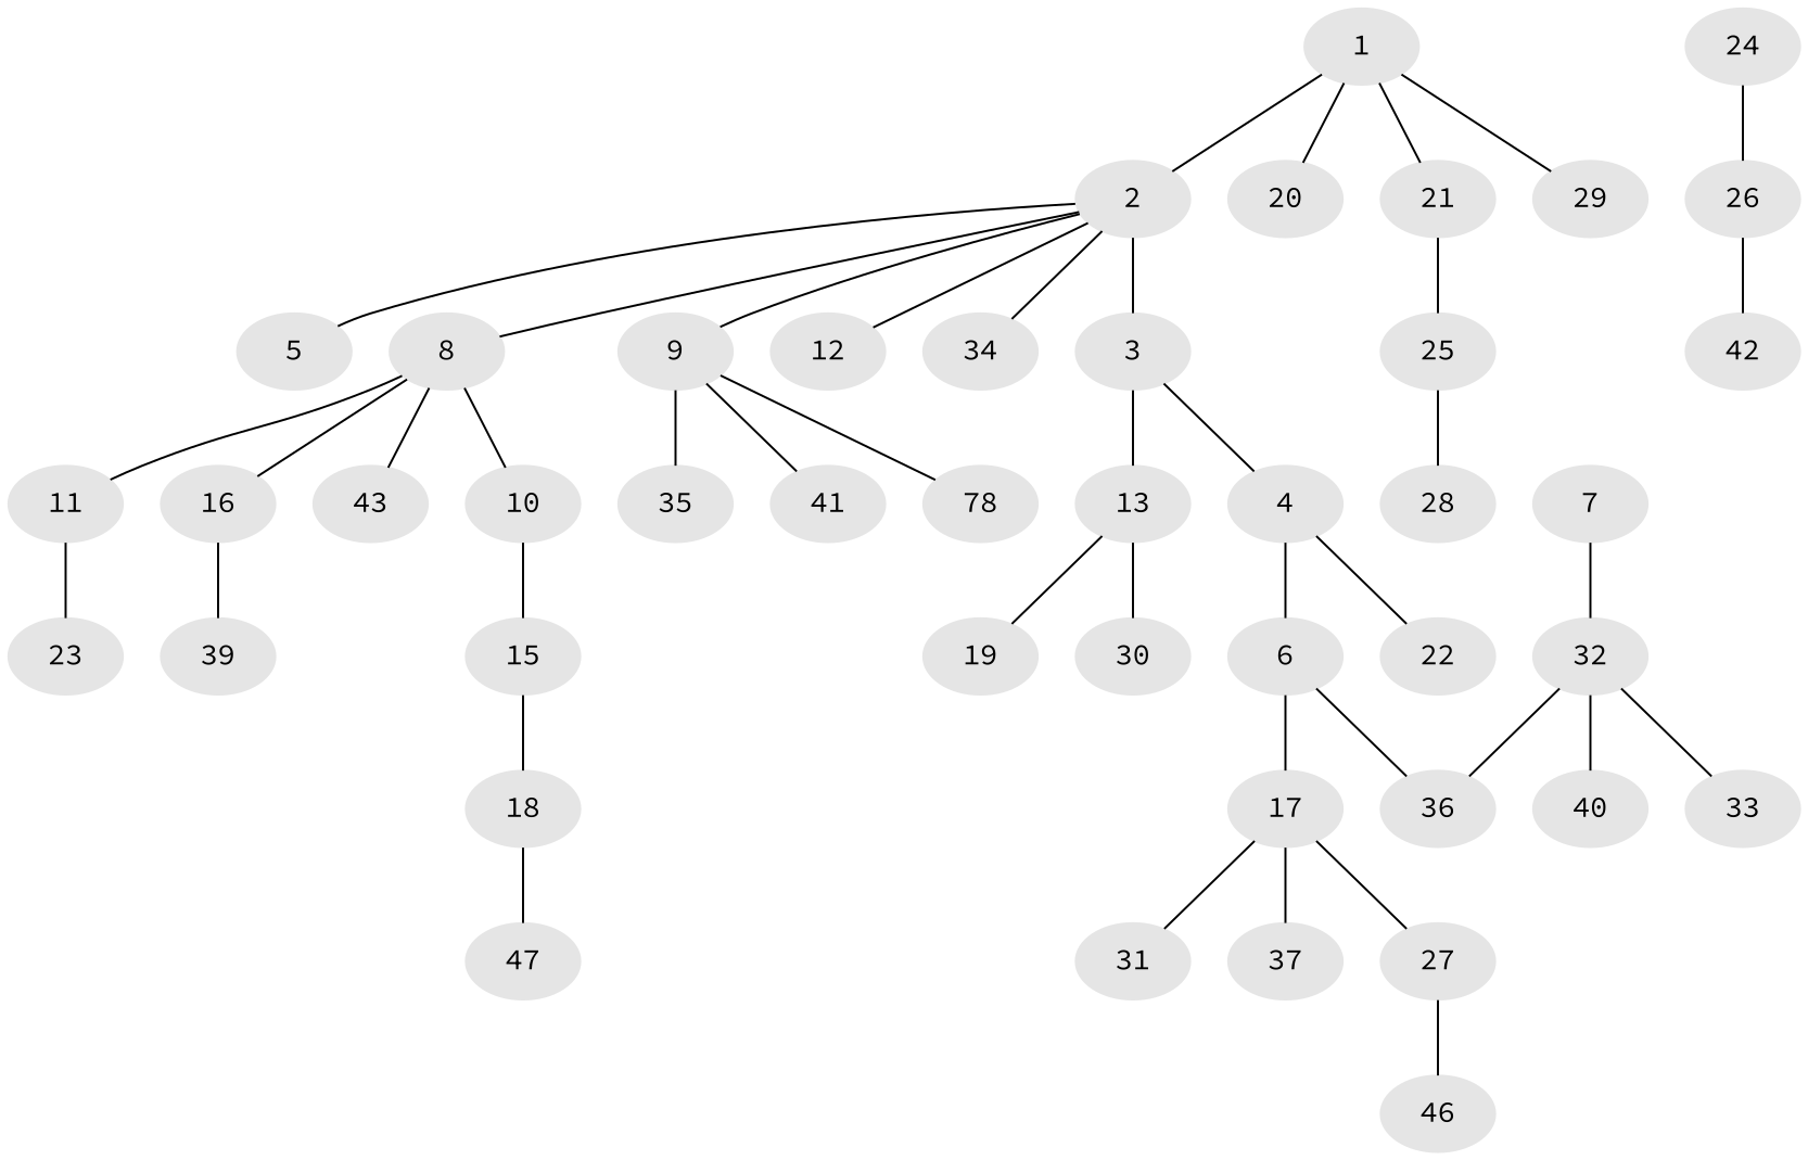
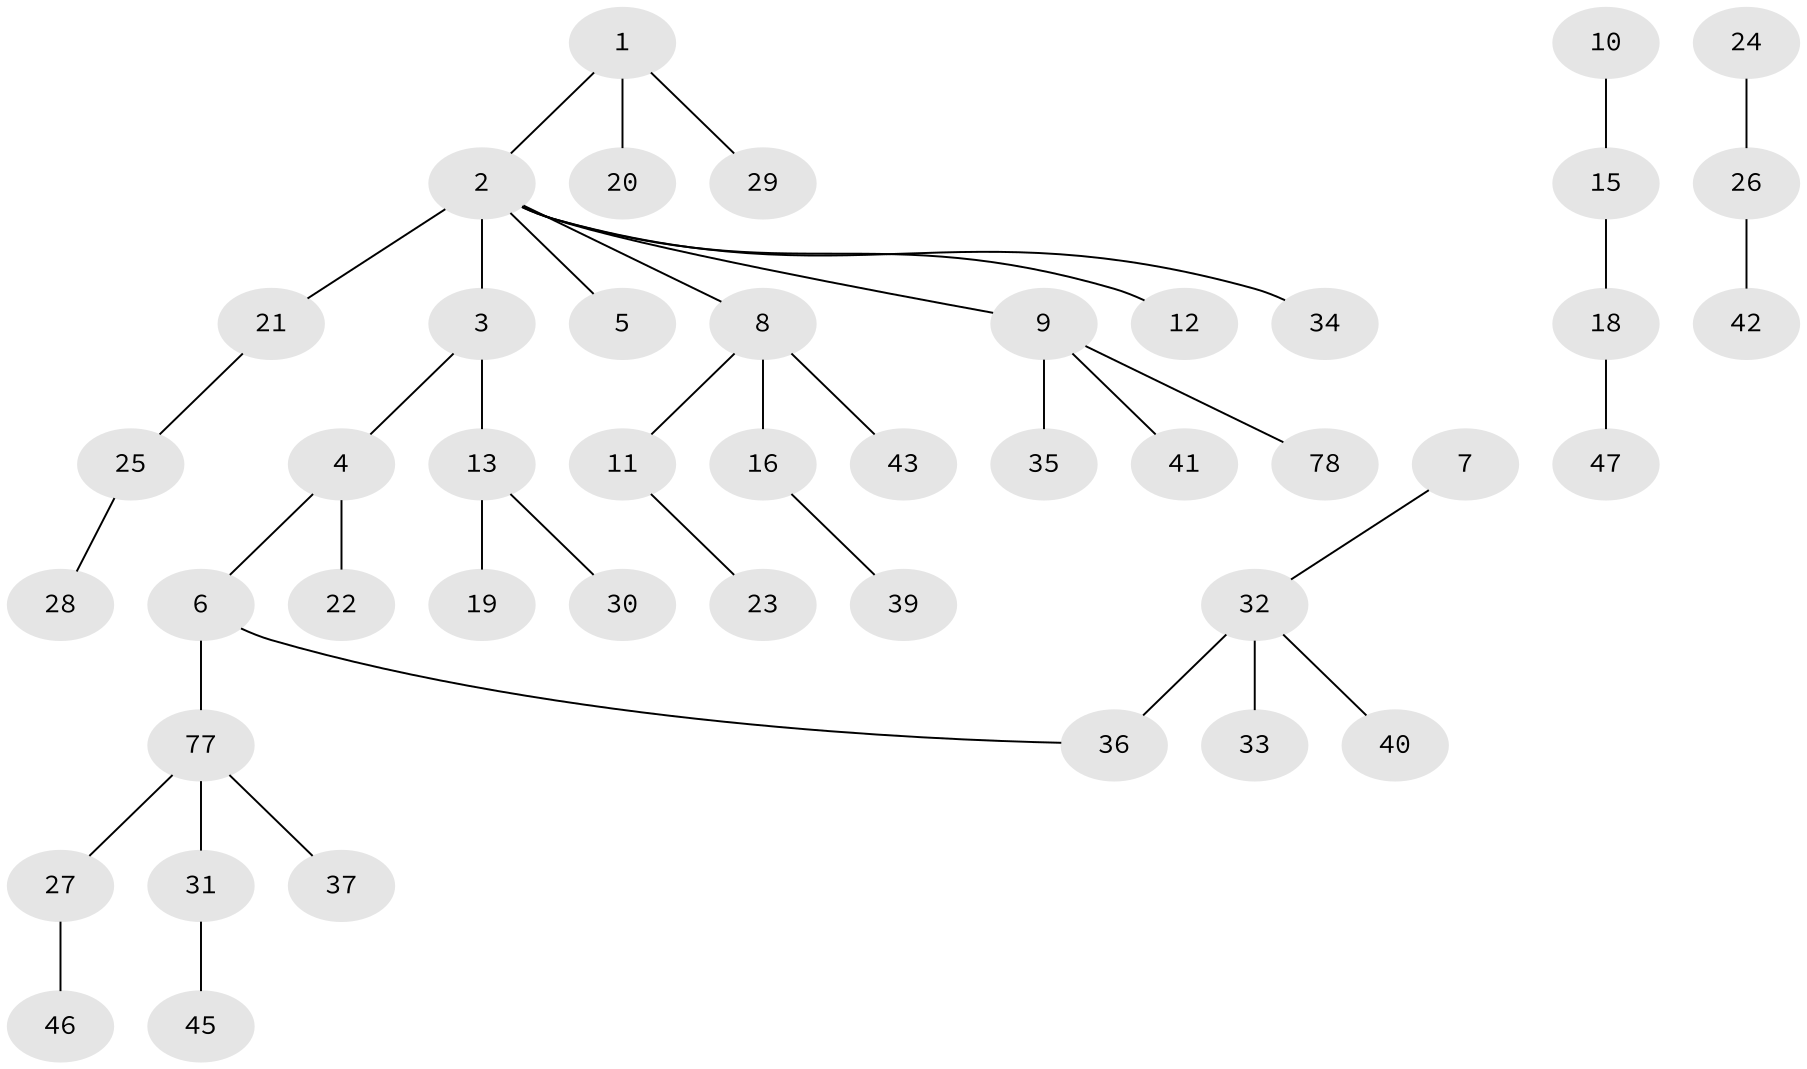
  graph {
    fontname="Source Code Pro"
    node [color=gray90 fontname="Source Code Pro" style=filled]
    edge [fontname="Source Code Pro" weight=1.0]
    1
    2
    20
    21
    29
    3
    5
    8
    9
    12
    34
    25
    4
    13
    10
    11
    16
    43
    35
    41
    n21 [label=78]
    6
    22
    19
    30
-   17
+   17 [label=77]
    36
    7
    32
    27
    31
    37
    33
    40
    15
    23
    39
    18
    47
    46
+   45
    24
    26
    28
    42
    1 -- 2
    1 -- 20
-   1 -- 21
+   2 -- 21
    1 -- 29
    2 -- 3 [weight=7.0]
    2 -- 5
    2 -- 8
    2 -- 9
    2 -- 12
    2 -- 34
    21 -- 25
    3 -- 4
    3 -- 13
-   8 -- 10
    8 -- 11
    8 -- 16
    8 -- 43
    9 -- 35 [weight=4.0]
    9 -- 41
    9 -- n21
    25 -- 28
    4 -- 6
    4 -- 22
    13 -- 19
    13 -- 30
    10 -- 15
    11 -- 23
    16 -- 39
    6 -- 17
    6 -- 36
    17 -- 27
    17 -- 31
    17 -- 37
    7 -- 32
    32 -- 36 [weight=2.0]
    32 -- 33
    32 -- 40
    27 -- 46
+   31 -- 45
    15 -- 18
    18 -- 47
    24 -- 26 [weight=4.0]
    26 -- 42
  }
